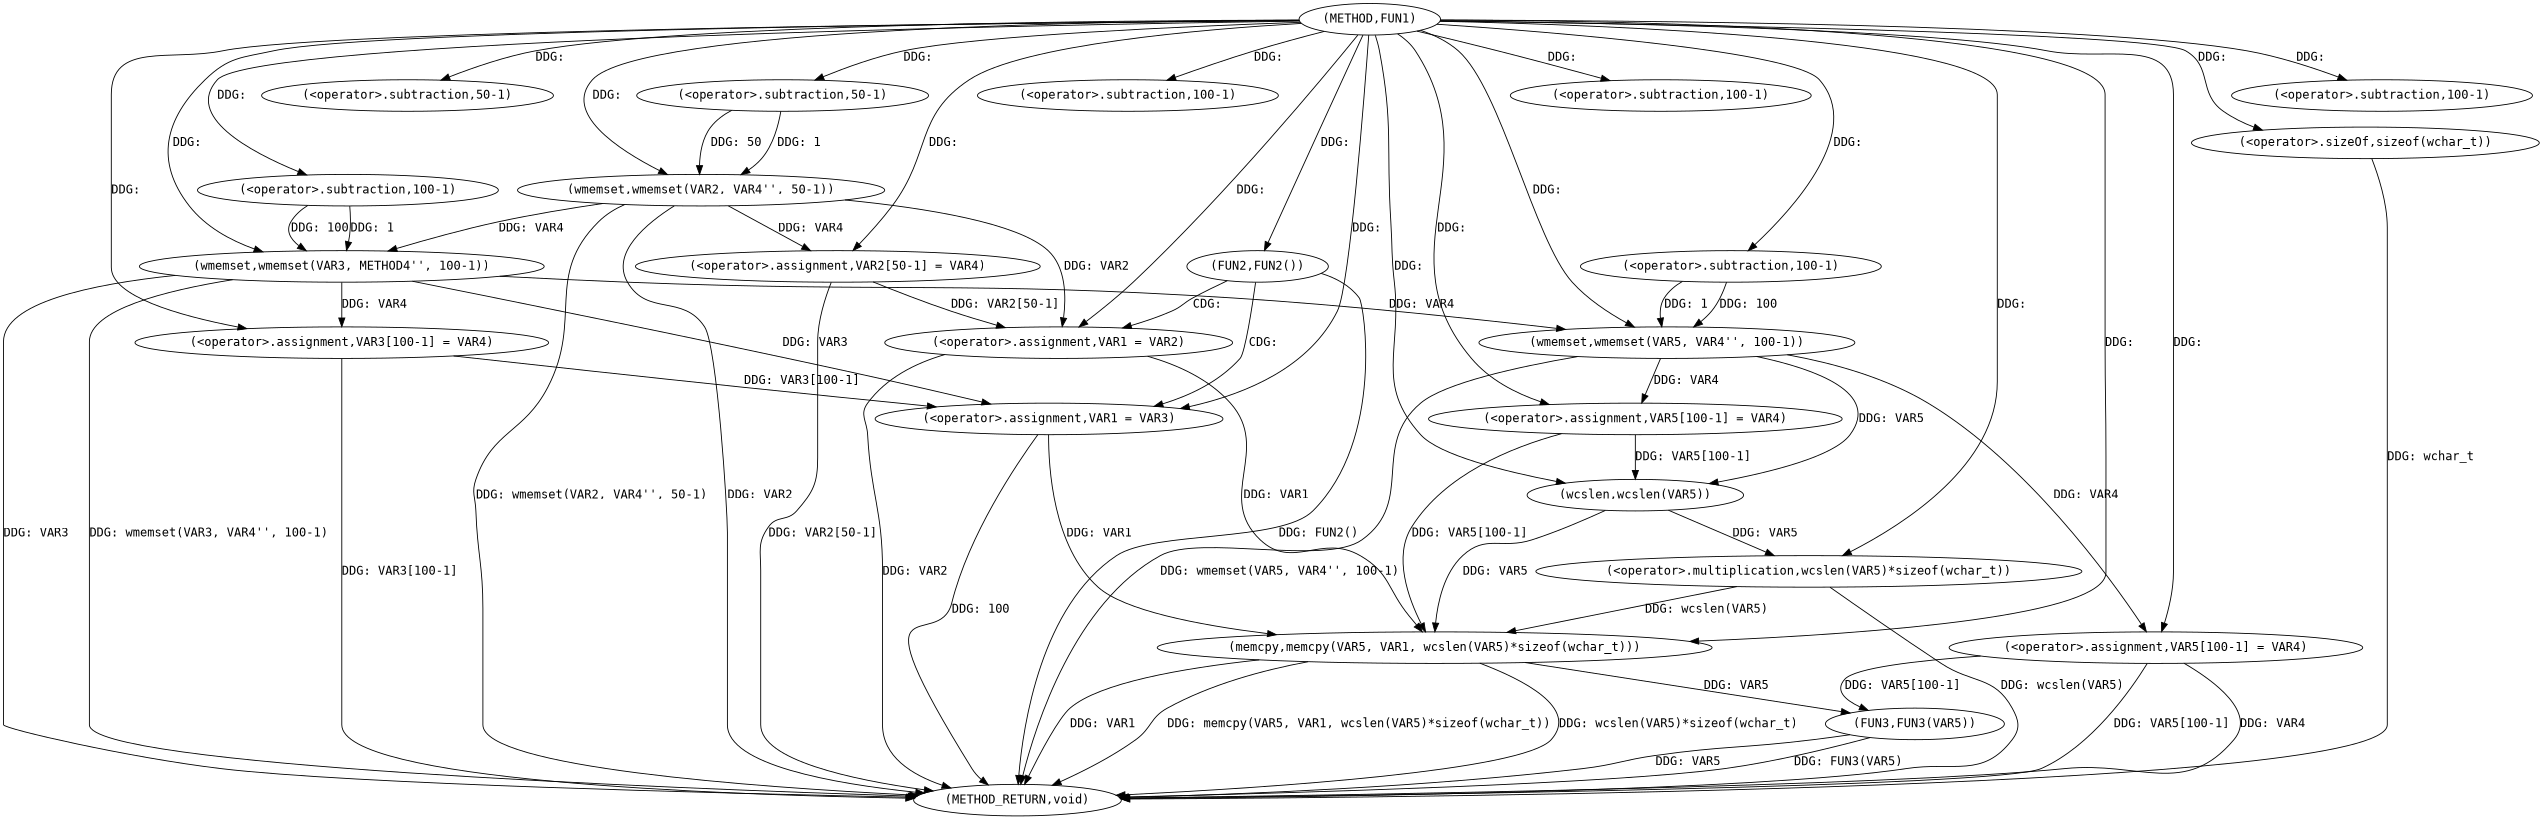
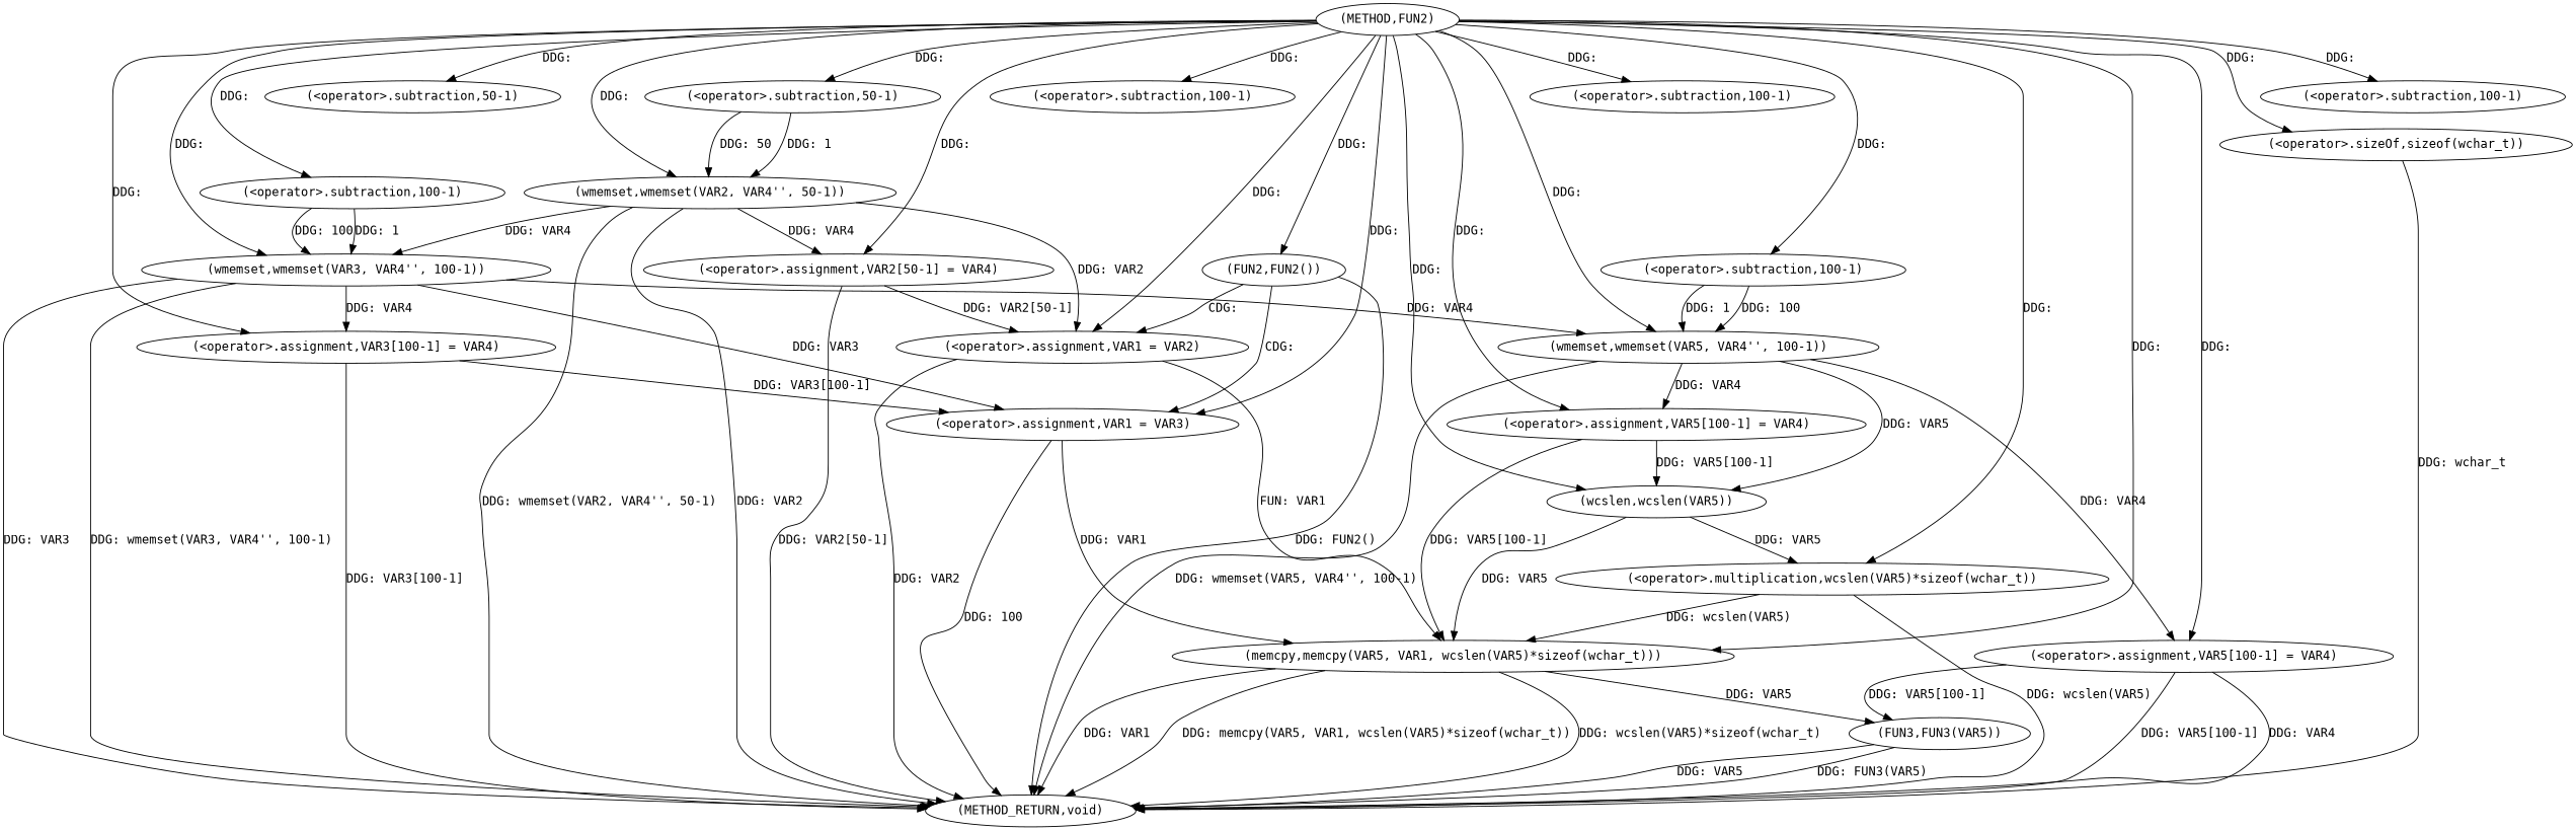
  digraph {
    fontname="DejaVu Sans Mono"
    node [fontname="DejaVu Sans Mono"]
    edge [fontname="DejaVu Sans Mono"]
-   n1 [label="(METHOD,FUN1)"]
+   n1 [label="(METHOD,FUN2)"]
    n2 [label="(wmemset,wmemset(VAR2, VAR4'', 50-1))"]
    n3 [label="(<operator>.subtraction,50-1)"]
    n4 [label="(<operator>.assignment,VAR2[50-1] = VAR4)"]
    n5 [label="(<operator>.subtraction,50-1)"]
-   n6 [label="(wmemset,wmemset(VAR3, METHOD4'', 100-1))"]
+   n6 [label="(wmemset,wmemset(VAR3, VAR4'', 100-1))"]
    n7 [label="(<operator>.subtraction,100-1)"]
    n8 [label="(<operator>.assignment,VAR3[100-1] = VAR4)"]
    n9 [label="(<operator>.subtraction,100-1)"]
    n10 [label="(FUN2,FUN2())"]
    n11 [label="(<operator>.assignment,VAR1 = VAR2)"]
    n12 [label="(<operator>.assignment,VAR1 = VAR3)"]
    n13 [label="(wmemset,wmemset(VAR5, VAR4'', 100-1))"]
    n14 [label="(<operator>.subtraction,100-1)"]
    n15 [label="(<operator>.assignment,VAR5[100-1] = VAR4)"]
    n16 [label="(<operator>.subtraction,100-1)"]
    n17 [label="(memcpy,memcpy(VAR5, VAR1, wcslen(VAR5)*sizeof(wchar_t)))"]
    n18 [label="(<operator>.multiplication,wcslen(VAR5)*sizeof(wchar_t))"]
    n19 [label="(wcslen,wcslen(VAR5))"]
    n20 [label="(<operator>.sizeOf,sizeof(wchar_t))"]
    n21 [label="(<operator>.assignment,VAR5[100-1] = VAR4)"]
    n22 [label="(<operator>.subtraction,100-1)"]
    n23 [label="(METHOD_RETURN,void)"]
    n24 [label="(FUN3,FUN3(VAR5))"]
    n1 -> n2 [label="DDG: "]
    n1 -> n3 [label="DDG: "]
    n1 -> n4 [label="DDG: "]
    n1 -> n5 [label="DDG: "]
    n1 -> n6 [label="DDG: "]
    n1 -> n7 [label="DDG: "]
    n1 -> n8 [label="DDG: "]
    n1 -> n9 [label="DDG: "]
    n1 -> n10 [label="DDG: "]
    n1 -> n11 [label="DDG: "]
    n1 -> n12 [label="DDG: "]
    n1 -> n13 [label="DDG: "]
    n1 -> n14 [label="DDG: "]
    n1 -> n15 [label="DDG: "]
    n1 -> n16 [label="DDG: "]
    n1 -> n17 [label="DDG: "]
    n1 -> n18 [label="DDG: "]
    n1 -> n19 [label="DDG: "]
    n1 -> n20 [label="DDG: "]
    n1 -> n21 [label="DDG: "]
    n1 -> n22 [label="DDG: "]
    n2 -> n4 [label="DDG: VAR4"]
    n2 -> n6 [label="DDG: VAR4"]
    n2 -> n11 [label="DDG: VAR2"]
    n2 -> n23 [label="DDG: wmemset(VAR2, VAR4'', 50-1)"]
    n2 -> n23 [label="DDG: VAR2"]
    n3 -> n2 [label="DDG: 50"]
    n3 -> n2 [label="DDG: 1"]
    n4 -> n11 [label="DDG: VAR2[50-1]"]
    n4 -> n23 [label="DDG: VAR2[50-1]"]
    n6 -> n8 [label="DDG: VAR4"]
    n6 -> n12 [label="DDG: VAR3"]
    n6 -> n13 [label="DDG: VAR4"]
    n6 -> n23 [label="DDG: wmemset(VAR3, VAR4'', 100-1)"]
    n6 -> n23 [label="DDG: VAR3"]
    n7 -> n6 [label="DDG: 100"]
    n7 -> n6 [label="DDG: 1"]
    n8 -> n12 [label="DDG: VAR3[100-1]"]
    n8 -> n23 [label="DDG: VAR3[100-1]"]
    n10 -> n11 [label="CDG: "]
    n10 -> n12 [label="CDG: "]
    n10 -> n23 [label="DDG: FUN2()"]
-   n11 -> n17 [label="DDG: VAR1"]
+   n11 -> n17 [label="FUN: VAR1"]
    n11 -> n23 [label="DDG: VAR2"]
    n12 -> n17 [label="DDG: VAR1"]
    n12 -> n23 [label="DDG: 100"]
    n13 -> n15 [label="DDG: VAR4"]
    n13 -> n19 [label="DDG: VAR5"]
    n13 -> n21 [label="DDG: VAR4"]
    n13 -> n23 [label="DDG: wmemset(VAR5, VAR4'', 100-1)"]
    n14 -> n13 [label="DDG: 100"]
    n14 -> n13 [label="DDG: 1"]
    n15 -> n17 [label="DDG: VAR5[100-1]"]
    n15 -> n19 [label="DDG: VAR5[100-1]"]
    n17 -> n23 [label="DDG: VAR1"]
    n17 -> n23 [label="DDG: memcpy(VAR5, VAR1, wcslen(VAR5)*sizeof(wchar_t))"]
    n17 -> n23 [label="DDG: wcslen(VAR5)*sizeof(wchar_t)"]
    n17 -> n24 [label="DDG: VAR5"]
    n18 -> n17 [label="DDG: wcslen(VAR5)"]
    n18 -> n23 [label="DDG: wcslen(VAR5)"]
    n19 -> n17 [label="DDG: VAR5"]
    n19 -> n18 [label="DDG: VAR5"]
    n20 -> n23 [label="DDG: wchar_t"]
    n21 -> n23 [label="DDG: VAR5[100-1]"]
    n21 -> n23 [label="DDG: VAR4"]
    n21 -> n24 [label="DDG: VAR5[100-1]"]
    n24 -> n23 [label="DDG: FUN3(VAR5)"]
    n24 -> n23 [label="DDG: VAR5"]
  }
